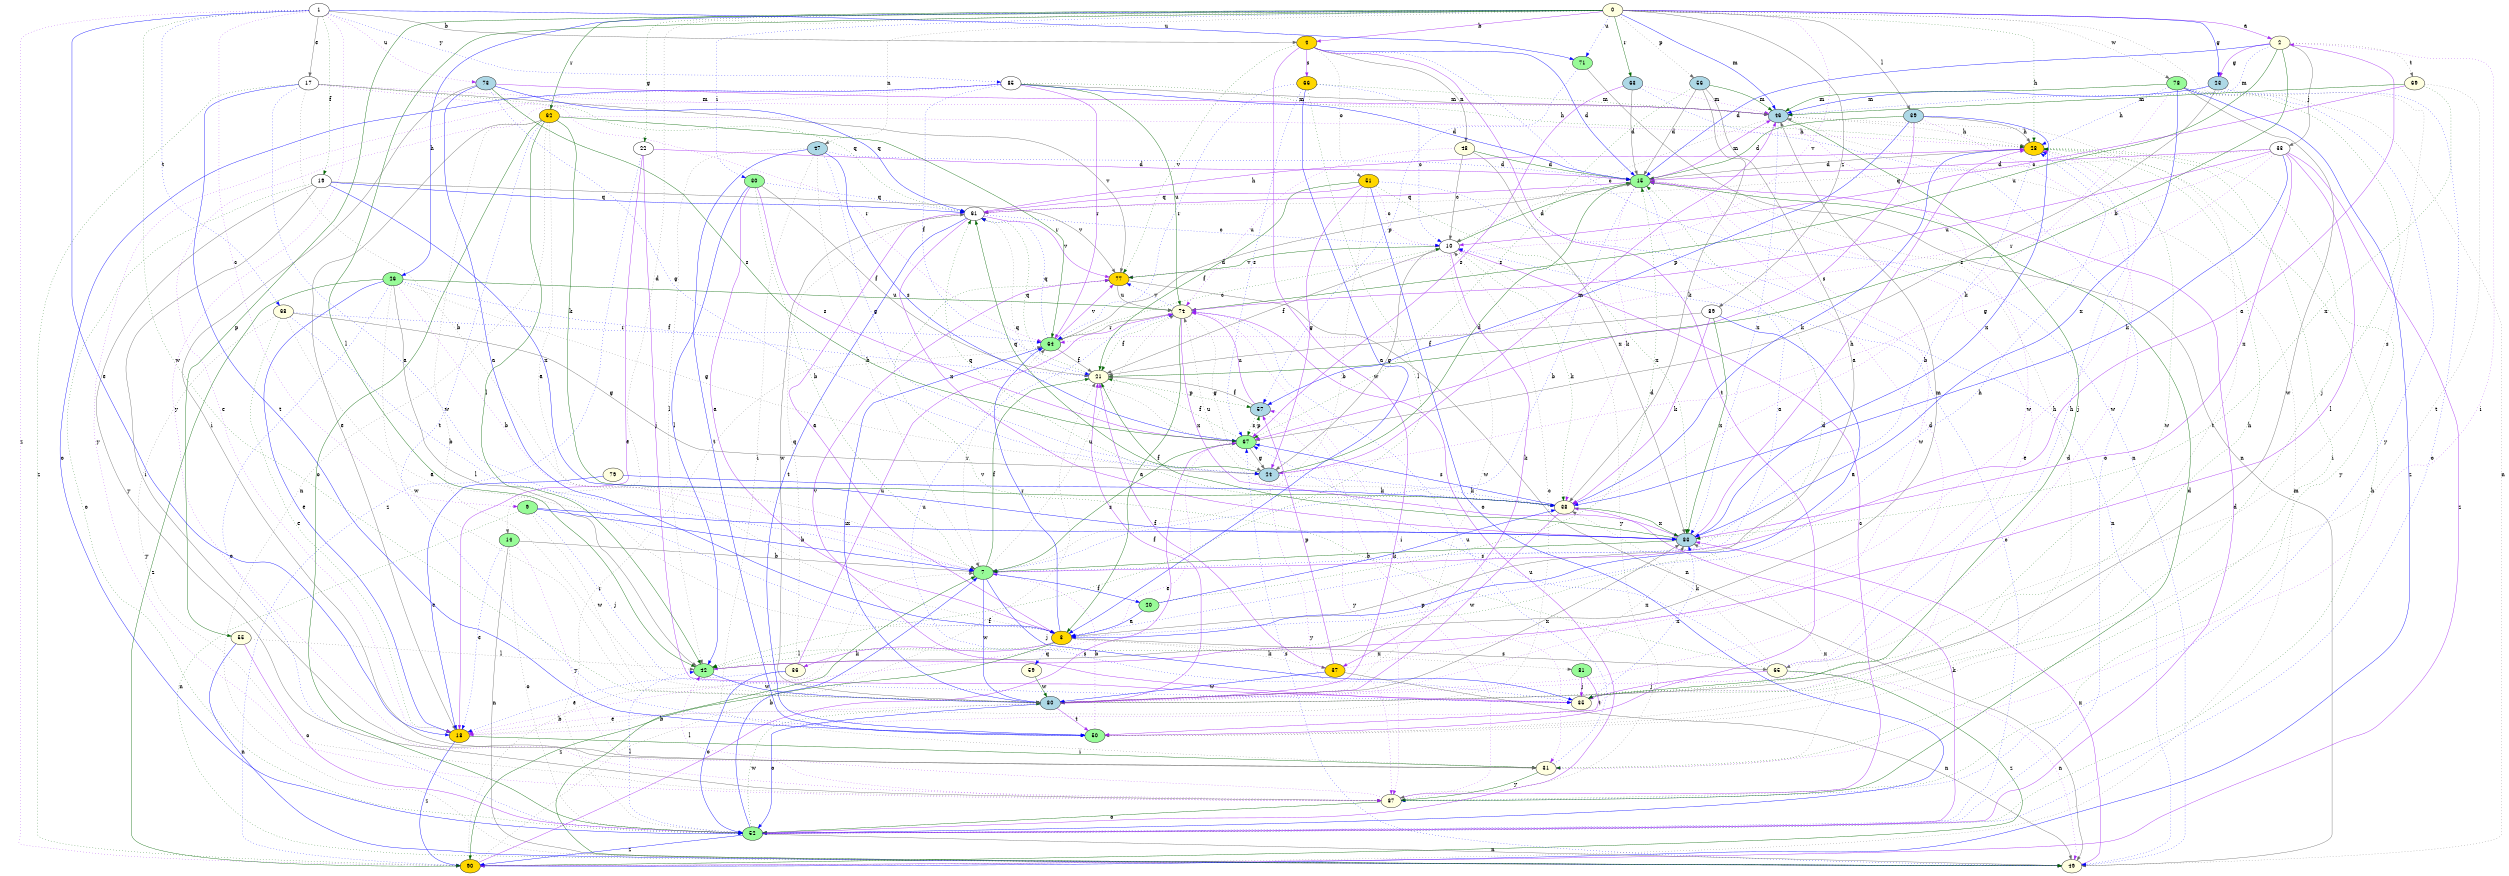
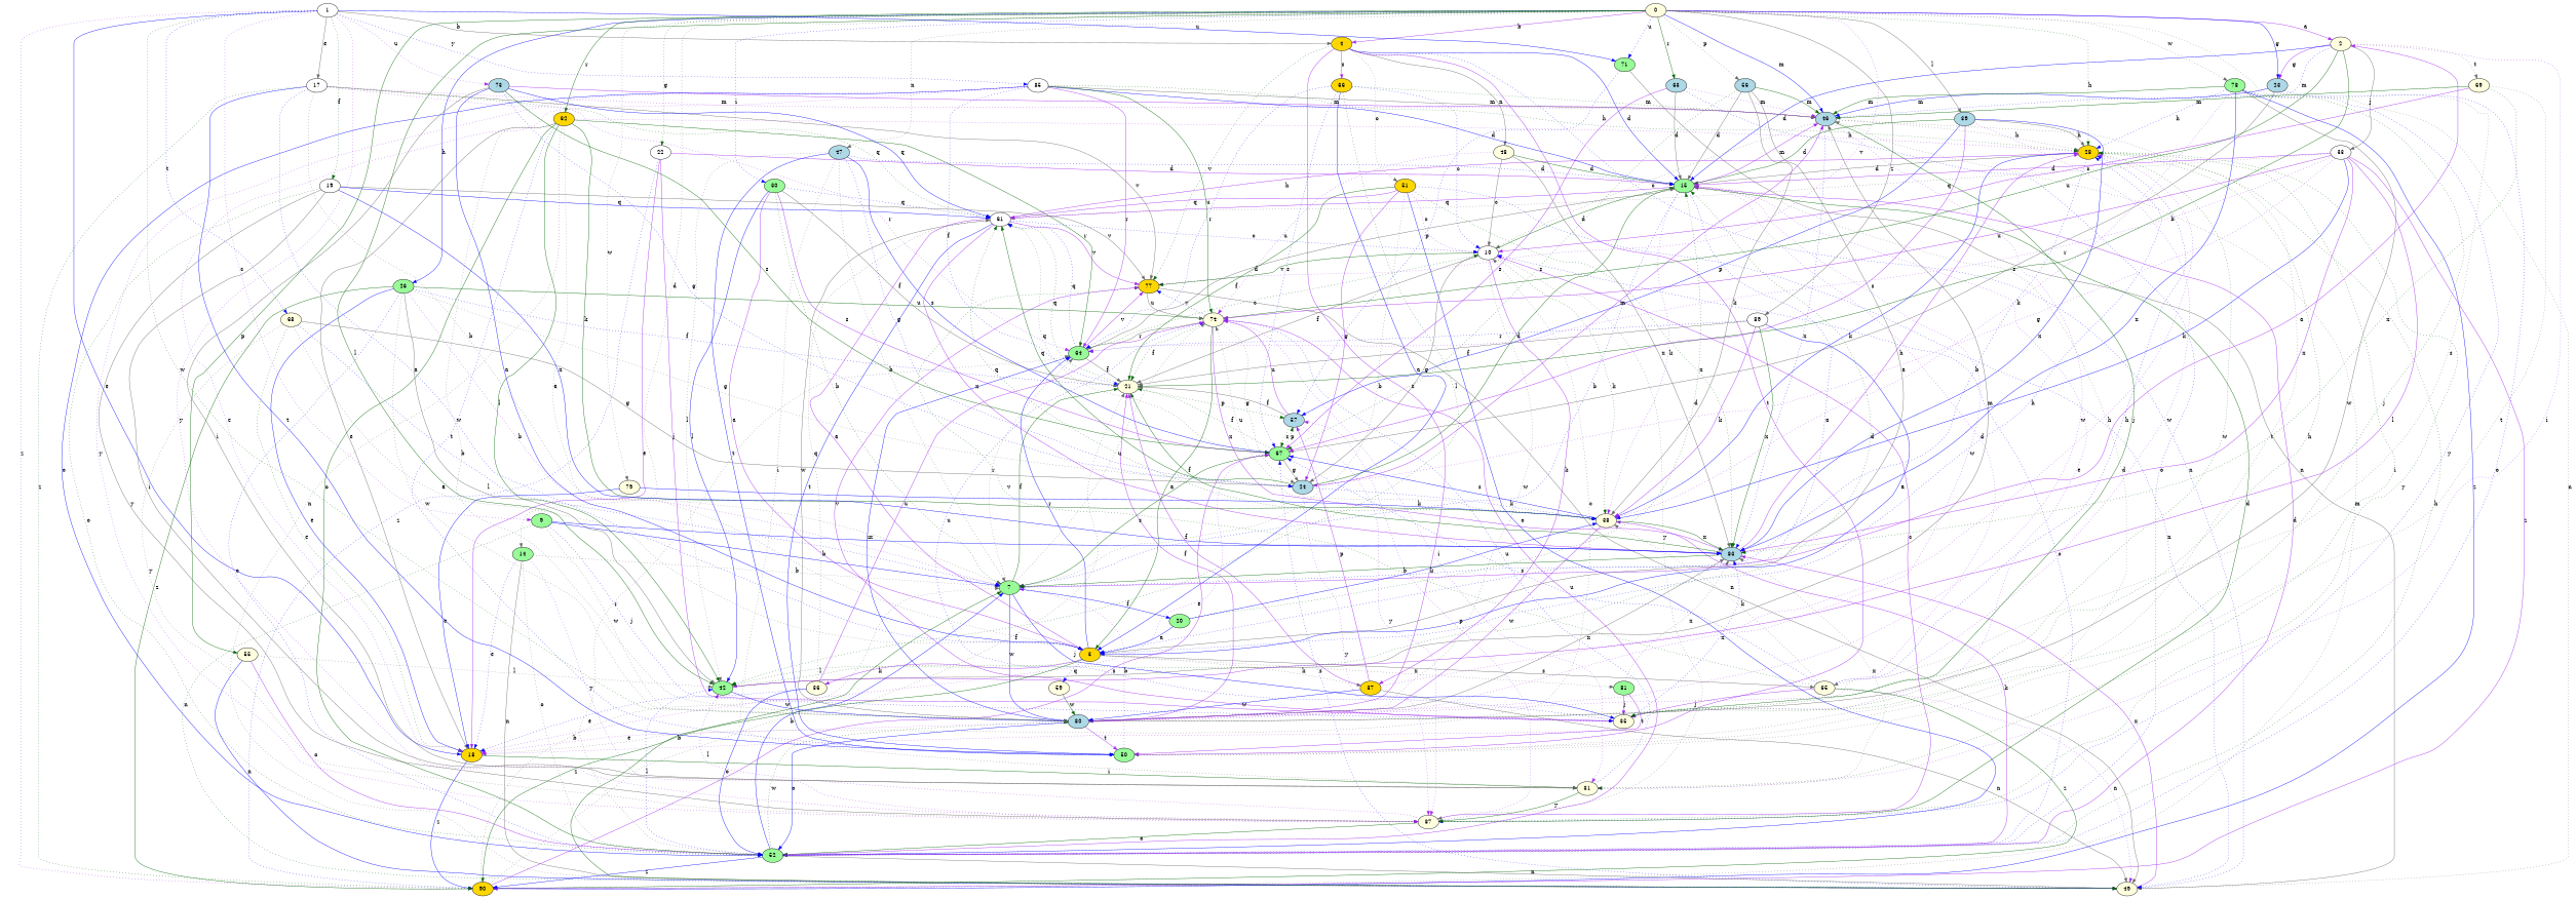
  strict digraph {
    node [fillcolor=lightyellow style=filled]
    edge [color=blue style=solid]
    0
    2
    4 [fillcolor=gold]
    14 [fillcolor=palegreen]
    22 [fillcolor=white]
    23 [fillcolor=lightblue]
    26 [fillcolor=palegreen]
    28 [fillcolor=gold]
    30 [fillcolor=palegreen]
    39 [fillcolor=lightblue]
    42 [fillcolor=palegreen]
    46 [fillcolor=lightblue]
    47 [fillcolor=lightblue]
    55
    56 [fillcolor=lightblue]
    62 [fillcolor=gold]
    63 [fillcolor=lightblue]
    65
    71 [fillcolor=palegreen]
    77 [fillcolor=gold]
    78 [fillcolor=palegreen]
    79
    89 [fillcolor=white]
    15 [fillcolor=palegreen]
    31
    33 [fillcolor=white]
    69
    74
    21
    80 [fillcolor=lightblue]
    48
    49
    51 [fillcolor=gold]
    66 [fillcolor=gold]
    n35 [fillcolor=palegreen label=50]
    18 [fillcolor=gold]
    87
    7 [fillcolor=palegreen]
    52 [fillcolor=palegreen]
    90 [fillcolor=gold]
    35
    67 [fillcolor=palegreen]
    24 [fillcolor=lightblue]
    38
    3 [fillcolor=gold]
    61 [fillcolor=white]
    83 [fillcolor=lightblue]
    57 [fillcolor=lightblue]
    10 [fillcolor=white]
    64 [fillcolor=palegreen]
    1 [fillcolor=white]
    9 [fillcolor=palegreen]
    17 [fillcolor=white]
    19 [fillcolor=white]
    68
    73 [fillcolor=lightblue]
    85 [fillcolor=white]
    20 [fillcolor=palegreen]
    36
    37 [fillcolor=gold]
    59
    81 [fillcolor=palegreen]
    0 -> 2 [color=purple label=a]
    0 -> 4 [color=purple label=b]
    0 -> 14 [color=gray40 label=d style=dotted]
    0 -> 22 [color=darkgreen label=g style=dotted]
    0 -> 23 [label=g]
    0 -> 26 [label=h]
    0 -> 28 [color=darkgreen label=h style=dotted]
    0 -> 30 [label=i style=dotted]
    0 -> 39 [color=gray40 label=l]
    0 -> 42 [color=darkgreen label=l]
    0 -> 46 [label=m]
    0 -> 47 [color=gray40 label=n style=dotted]
    0 -> 55 [color=darkgreen label=p]
    0 -> 56 [color=gray40 label=p style=dotted]
    0 -> 62 [color=darkgreen label=r]
    0 -> 63 [color=darkgreen label=r]
    0 -> 65 [color=gray40 label=s style=dotted]
    0 -> 71 [label=u style=dotted]
    0 -> 77 [color=purple label=v style=dotted]
    0 -> 78 [color=gray40 label=w style=dotted]
+   0 -> 79 [color=gray40 label=w style=dotted]
    0 -> 89 [color=gray40 label=z]
    2 -> 23 [color=purple label=g]
    2 -> 46 [label=m style=dotted]
    2 -> 15 [label=d]
    2 -> 31 [color=purple label=i style=dotted]
    2 -> 33 [color=gray40 label=j]
    2 -> 69 [color=gray40 label=t style=dotted]
    2 -> 74 [color=darkgreen label=u]
    2 -> 21 [color=darkgreen label=b]
    4 -> 77 [color=darkgreen label=v style=dotted]
    4 -> 15 [label=d]
-   4 -> 80 [color=purple label=w]
+   4 -> 80 [color=purple label=e]
    4 -> 48 [color=gray40 label=n]
    4 -> 49 [label=n style=dotted]
    4 -> 51 [color=gray40 label=o style=dotted]
    4 -> 66 [color=purple label=s]
    4 -> n35 [color=purple label=t]
    14 -> 49 [color=gray40 label=n]
    14 -> 18 [label=e style=dotted]
    14 -> 87 [color=purple label=y style=dotted]
-   14 -> 7 [color=gray40 label=b]
+   14 -> 7 [color=gray40 label=b style=dotted]
    14 -> 52 [color=gray40 label=o style=dotted]
    22 -> 15 [color=purple label=d]
    22 -> 18 [color=purple label=e]
    22 -> 90 [label=z style=dotted]
    22 -> 35 [color=purple label=j]
    23 -> 46 [label=m]
    23 -> 52 [label=o style=dotted]
    23 -> 67 [color=gray40 label=s]
    26 -> 42 [color=gray40 label=l]
    26 -> 74 [color=darkgreen label=u]
    26 -> 21 [label=f style=dotted]
    26 -> 80 [color=gray40 label=w style=dotted]
    26 -> 18 [label=e]
    26 -> 7 [color=purple label=b style=dotted]
    26 -> 52 [label=o style=dotted]
    26 -> 90 [color=darkgreen label=z]
    26 -> 24 [color=gray40 label=g style=dotted]
    28 -> 15 [color=gray40 label=d]
    28 -> 31 [color=darkgreen label=i style=dotted]
    28 -> 80 [color=darkgreen label=w style=dotted]
    28 -> 87 [color=darkgreen label=y style=dotted]
    28 -> 7 [label=b style=dotted]
    28 -> 38 [label=k]
    30 -> 42 [label=l]
    30 -> 21 [color=gray40 label=f]
    30 -> 7 [color=darkgreen label=b style=dotted]
    30 -> 67 [color=purple label=s]
    30 -> 3 [color=purple label=a]
    30 -> 61 [label=q style=dotted]
    39 -> 28 [color=gray40 label=h]
    39 -> 15 [color=darkgreen label=d]
    39 -> 80 [color=purple label=w style=dotted]
    39 -> 67 [color=purple label=s]
    39 -> 83 [label=x]
    39 -> 57 [label=p]
    42 -> 46 [color=gray40 label=m]
    42 -> 15 [color=darkgreen label=d style=dotted]
    42 -> 80 [label=w]
    46 -> 28 [color=gray40 label=h style=dotted]
    46 -> 80 [color=purple label=w style=dotted]
    46 -> n35 [color=gray40 label=t style=dotted]
    46 -> 35 [color=darkgreen label=j]
    46 -> 83 [label=x style=dotted]
    46 -> 10 [color=gray40 label=c style=dotted]
    47 -> 42 [color=gray40 label=l style=dotted]
    47 -> 15 [label=d style=dotted]
    47 -> 31 [color=gray40 label=i style=dotted]
    47 -> n35 [label=t]
    47 -> 7 [color=gray40 label=b style=dotted]
    47 -> 67 [label=s]
    47 -> 24 [label=g style=dotted]
    55 -> 42 [color=gray40 label=l style=dotted]
    55 -> 49 [label=n]
    55 -> 52 [color=purple label=o]
    56 -> 46 [color=darkgreen label=m]
    56 -> 15 [color=gray40 label=d]
    56 -> 67 [color=darkgreen label=s style=dotted]
    56 -> 38 [color=gray40 label=k]
    56 -> 3 [color=gray40 label=a]
    62 -> 28 [color=purple label=h style=dotted]
    62 -> 42 [color=darkgreen label=l]
    62 -> 80 [color=gray40 label=w style=dotted]
    62 -> 49 [color=gray40 label=n style=dotted]
    62 -> n35 [label=t style=dotted]
    62 -> 18 [color=gray40 label=e]
    62 -> 52 [color=darkgreen label=o]
    62 -> 38 [color=darkgreen label=k]
    62 -> 3 [color=gray40 label=a style=dotted]
    62 -> 64 [color=darkgreen label=r]
    63 -> 46 [color=purple label=m style=dotted]
    63 -> 15 [color=gray40 label=d]
    63 -> 52 [label=o style=dotted]
    63 -> 67 [color=purple label=s]
    65 -> 28 [label=h style=dotted]
    65 -> 77 [color=darkgreen label=v style=dotted]
    65 -> 15 [color=purple label=d style=dotted]
    65 -> 49 [color=purple label=n style=dotted]
    65 -> 90 [color=darkgreen label=z]
    65 -> 35 [color=purple label=j]
    65 -> 67 [label=s style=dotted]
    65 -> 38 [color=gray40 label=k style=dotted]
    71 -> 49 [color=gray40 label=n]
    71 -> 57 [label=p style=dotted]
    77 -> 74 [color=gray40 label=u]
    77 -> 49 [color=gray40 label=n]
    78 -> 28 [label=h style=dotted]
    78 -> 46 [color=darkgreen label=m]
    78 -> 80 [color=gray40 label=w]
    78 -> 49 [color=gray40 label=n style=dotted]
    78 -> 87 [label=y style=dotted]
    78 -> 90 [label=z]
    78 -> 35 [color=darkgreen label=j style=dotted]
    78 -> 38 [color=purple label=k style=dotted]
    78 -> 83 [label=x]
    79 -> 18 [label=e]
    79 -> 38 [label=k]
    89 -> 21 [color=gray40 label=f]
    89 -> 38 [color=purple label=k]
    89 -> 3 [label=a]
    89 -> 83 [color=darkgreen label=x]
-   68 -> 64 [label=r style=dotted]
+   89 -> 64 [label=r style=dotted]
    15 -> 46 [color=purple label=m]
    15 -> 80 [color=purple label=w style=dotted]
    15 -> 18 [color=purple label=e style=dotted]
    15 -> 7 [label=b style=dotted]
    15 -> 38 [color=purple label=k style=dotted]
    15 -> 3 [label=a style=dotted]
    15 -> 61 [color=purple label=q]
    31 -> 74 [label=u style=dotted]
    31 -> 87 [color=darkgreen label=y]
    31 -> 83 [color=gray40 label=x style=dotted]
    33 -> 42 [color=purple label=l]
    33 -> 15 [color=purple label=d]
    33 -> 74 [color=purple label=u]
    33 -> 90 [color=purple label=z]
    33 -> 24 [color=purple label=g style=dotted]
    33 -> 38 [label=k]
    33 -> 61 [color=gray40 label=q style=dotted]
    33 -> 83 [color=purple label=x]
    33 -> 64 [color=purple label=r style=dotted]
    69 -> 46 [color=darkgreen label=m]
    69 -> n35 [color=gray40 label=t style=dotted]
    69 -> 83 [color=darkgreen label=x style=dotted]
    69 -> 10 [color=purple label=c]
    74 -> 77 [label=v style=dotted]
    74 -> 31 [color=purple label=i style=dotted]
    74 -> 21 [color=darkgreen label=f style=dotted]
    74 -> 24 [color=gray40 label=g style=dotted]
    74 -> 3 [color=darkgreen label=a]
    74 -> 83 [color=purple label=x]
    74 -> 64 [color=gray40 label=r]
    21 -> 61 [color=darkgreen label=q style=dotted]
    21 -> 57 [color=darkgreen label=p style=dotted]
    80 -> 21 [color=purple label=f]
    80 -> n35 [color=purple label=t]
    80 -> 18 [color=purple label=e style=dotted]
    80 -> 52 [label=o]
    80 -> 83 [color=gray40 label=x]
    80 -> 64 [label=r]
    48 -> 15 [color=darkgreen label=d]
    48 -> 74 [color=purple label=u style=dotted]
    48 -> 83 [color=gray40 label=x]
    48 -> 10 [color=gray40 label=c]
    49 -> 7 [color=darkgreen label=b]
    49 -> 67 [label=s style=dotted]
    49 -> 83 [color=purple label=x]
    51 -> 21 [color=darkgreen label=f]
    51 -> 49 [label=n style=dotted]
    51 -> 7 [color=gray40 label=b style=dotted]
    51 -> 52 [label=o]
    51 -> 24 [color=purple label=g]
    51 -> 61 [color=purple label=q]
    51 -> 83 [color=darkgreen label=x style=dotted]
    51 -> 10 [color=purple label=c style=dotted]
    66 -> 42 [color=darkgreen label=l style=dotted]
    66 -> 46 [color=darkgreen label=m style=dotted]
    66 -> 67 [label=s style=dotted]
    66 -> 3 [label=a]
    66 -> 10 [label=c style=dotted]
    66 -> 64 [label=r style=dotted]
    n35 -> 15 [color=gray40 label=d style=dotted]
    n35 -> 7 [color=purple label=b style=dotted]
    18 -> 31 [color=darkgreen label=i]
    18 -> 90 [label=z]
    18 -> 10 [color=gray40 label=c style=dotted]
    87 -> 42 [color=purple label=l style=dotted]
    87 -> 15 [color=darkgreen label=d]
    87 -> 52 [color=darkgreen label=o]
    87 -> 57 [color=purple label=p style=dotted]
    87 -> 10 [color=purple label=c]
    7 -> 2 [color=purple label=a]
    7 -> 74 [color=gray40 label=u style=dotted]
    7 -> 21 [color=darkgreen label=f]
    7 -> 80 [label=w]
    7 -> 35 [label=j]
    7 -> 67 [color=darkgreen label=s]
    7 -> 64 [color=gray40 label=r style=dotted]
    7 -> 20 [label=f]
    52 -> 28 [color=darkgreen label=h style=dotted]
    52 -> 42 [label=l style=dotted]
    52 -> 15 [color=purple label=d]
    52 -> 74 [color=purple label=u]
    52 -> 80 [color=darkgreen label=w style=dotted]
    52 -> 49 [color=gray40 label=n]
    52 -> 7 [label=b]
    52 -> 90 [label=z]
    52 -> 38 [color=purple label=k]
    52 -> 10 [label=c style=dotted]
    52 -> 64 [color=gray40 label=r style=dotted]
    90 -> 46 [color=gray40 label=m style=dotted]
    90 -> 21 [color=gray40 label=f style=dotted]
    90 -> 7 [color=gray40 label=b style=dotted]
    90 -> 67 [color=purple label=s]
    35 -> 28 [color=darkgreen label=h style=dotted]
    35 -> 77 [color=purple label=v]
    35 -> 74 [label=u style=dotted]
    35 -> 83 [label=x style=dotted]
    67 -> 21 [color=darkgreen label=f style=dotted]
    67 -> 18 [color=purple label=e style=dotted]
    67 -> 24 [color=gray40 label=g]
    67 -> 61 [color=gray40 label=q style=dotted]
    67 -> 57 [color=darkgreen label=p style=dotted]
    24 -> 46 [color=purple label=m]
    24 -> 15 [color=darkgreen label=d]
    24 -> 87 [color=purple label=y style=dotted]
    24 -> 38 [label=k style=dotted]
    24 -> 61 [color=darkgreen label=q]
    38 -> 74 [color=gray40 label=u style=dotted]
    38 -> 80 [color=purple label=w]
    38 -> 67 [label=s]
    38 -> 61 [color=darkgreen label=q style=dotted]
    38 -> 83 [color=darkgreen label=x]
    3 -> 28 [label=h style=dotted]
    3 -> 42 [color=darkgreen label=l style=dotted]
    3 -> 65 [color=gray40 label=s]
    3 -> 90 [color=darkgreen label=z]
    3 -> 64 [label=r]
    3 -> 36 [color=purple label=k]
    3 -> 37 [color=gray40 label=k style=dotted]
    3 -> 59 [label=q style=dotted]
    3 -> 81 [color=gray40 label=x style=dotted]
    61 -> 28 [color=purple label=h]
    61 -> 77 [color=purple label=v]
    61 -> 80 [color=gray40 label=w]
    61 -> n35 [label=t]
    61 -> 3 [color=purple label=a]
    61 -> 83 [color=purple label=x]
    61 -> 10 [label=c style=dotted]
    83 -> 28 [color=purple label=h]
    83 -> 21 [color=darkgreen label=f]
    83 -> 7 [color=darkgreen label=b]
    57 -> 74 [color=purple label=u]
    57 -> 21 [color=gray40 label=f]
    57 -> 87 [color=purple label=y style=dotted]
    57 -> 67 [color=darkgreen label=s style=dotted]
    10 -> 77 [color=darkgreen label=v]
    10 -> 15 [color=darkgreen label=d]
    10 -> 21 [color=gray40 label=f]
    10 -> 80 [color=gray40 label=w style=dotted]
    10 -> 87 [color=gray40 label=y style=dotted]
    10 -> 24 [color=gray40 label=g]
    10 -> 38 [color=darkgreen label=k style=dotted]
    10 -> 37 [color=purple label=k]
    64 -> 77 [color=purple label=v]
    64 -> 15 [color=gray40 label=d]
    64 -> 21 [color=gray40 label=f]
    64 -> 61 [label=q style=dotted]
    64 -> 10 [color=darkgreen label=c style=dotted]
    1 -> 4 [color=gray40 label=b]
    1 -> 71 [label=u]
    1 -> 80 [color=darkgreen label=w style=dotted]
    1 -> 18 [label=e]
    1 -> 87 [color=purple label=y style=dotted]
    1 -> 90 [color=purple label=z style=dotted]
    1 -> 9 [color=purple label=c style=dotted]
    1 -> 17 [color=gray40 label=e]
    1 -> 19 [color=darkgreen label=f style=dotted]
    1 -> 68 [label=t style=dotted]
    1 -> 73 [color=purple label=u style=dotted]
    1 -> 85 [label=y style=dotted]
    9 -> 80 [color=gray40 label=w style=dotted]
    9 -> 49 [color=darkgreen label=n style=dotted]
    9 -> 7 [label=b]
    9 -> 35 [label=j style=dotted]
    9 -> 83 [label=x]
    17 -> 46 [color=purple label=m style=dotted]
    17 -> 77 [color=gray40 label=v]
    17 -> n35 [label=t]
    17 -> 7 [color=gray40 label=b style=dotted]
    17 -> 90 [color=darkgreen label=z style=dotted]
    17 -> 3 [label=a style=dotted]
    17 -> 61 [color=darkgreen label=q style=dotted]
    17 -> 64 [color=purple label=r style=dotted]
    19 -> 77 [color=gray40 label=v]
    19 -> 31 [color=gray40 label=i]
    19 -> 87 [color=gray40 label=y]
    19 -> 52 [color=darkgreen label=o style=dotted]
    19 -> 61 [label=q]
    19 -> 83 [label=x]
    68 -> 18 [color=darkgreen label=e style=dotted]
    68 -> 87 [color=gray40 label=y style=dotted]
    68 -> 7 [label=b style=dotted]
    68 -> 24 [color=gray40 label=g]
    68 -> 3 [color=gray40 label=a style=dotted]
    73 -> 46 [color=purple label=m]
    73 -> 31 [color=gray40 label=i]
    73 -> 67 [color=darkgreen label=s]
    73 -> 24 [label=g style=dotted]
    73 -> 3 [label=a]
    73 -> 61 [label=q]
    85 -> 28 [color=darkgreen label=h style=dotted]
    85 -> 46 [color=gray40 label=m]
    85 -> 15 [label=d]
    85 -> 74 [color=darkgreen label=u]
    85 -> 21 [label=f style=dotted]
    85 -> 18 [color=purple label=e style=dotted]
    85 -> 87 [color=purple label=y style=dotted]
    85 -> 52 [label=o]
    85 -> 64 [color=purple label=r]
    20 -> 15 [color=darkgreen label=d style=dotted]
    20 -> 38 [label=k]
    20 -> 3 [label=a]
    36 -> 74 [color=purple label=u]
    36 -> 18 [label=e style=dotted]
    36 -> 52 [label=o]
    36 -> 61 [color=gray40 label=q style=dotted]
    37 -> 28 [color=purple label=h style=dotted]
    37 -> 21 [color=purple label=f]
    37 -> 80 [label=w]
    37 -> 49 [color=gray40 label=n]
    37 -> 57 [color=purple label=p]
    59 -> 80 [color=darkgreen label=w]
    81 -> n35 [color=purple label=t]
    81 -> 35 [color=purple label=j]
    81 -> 83 [color=gray40 label=x style=dotted]
  }
